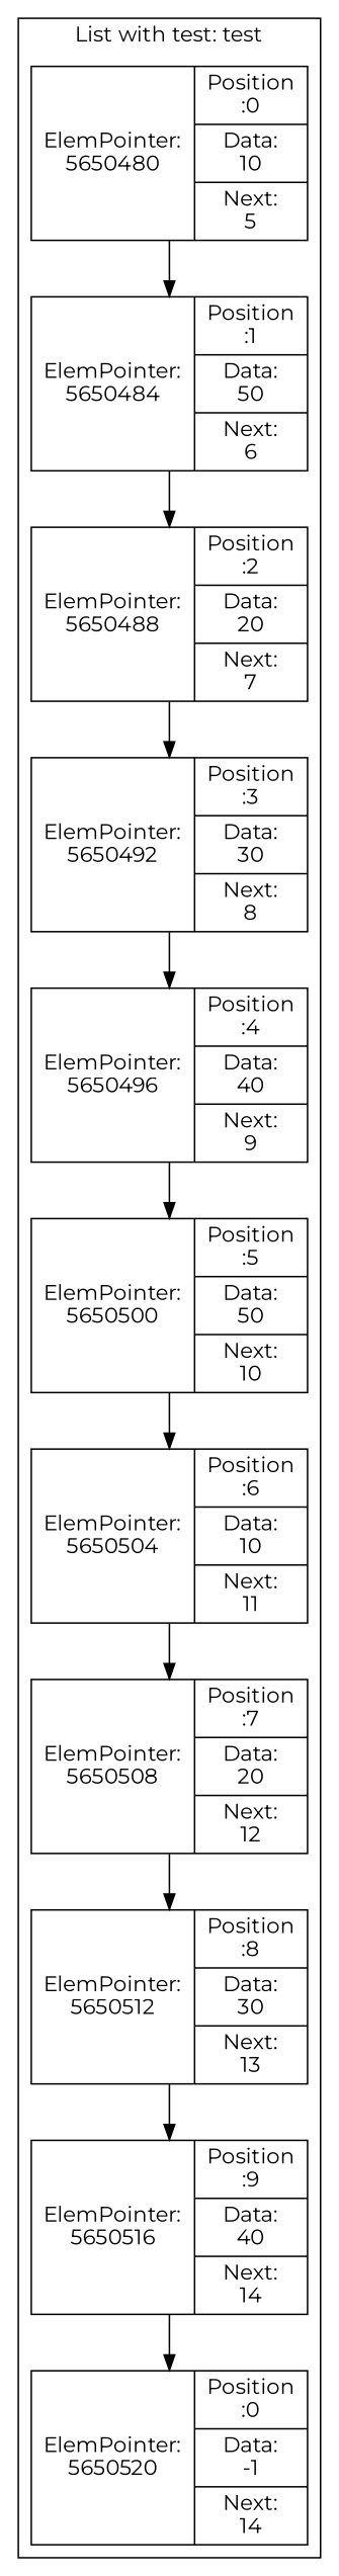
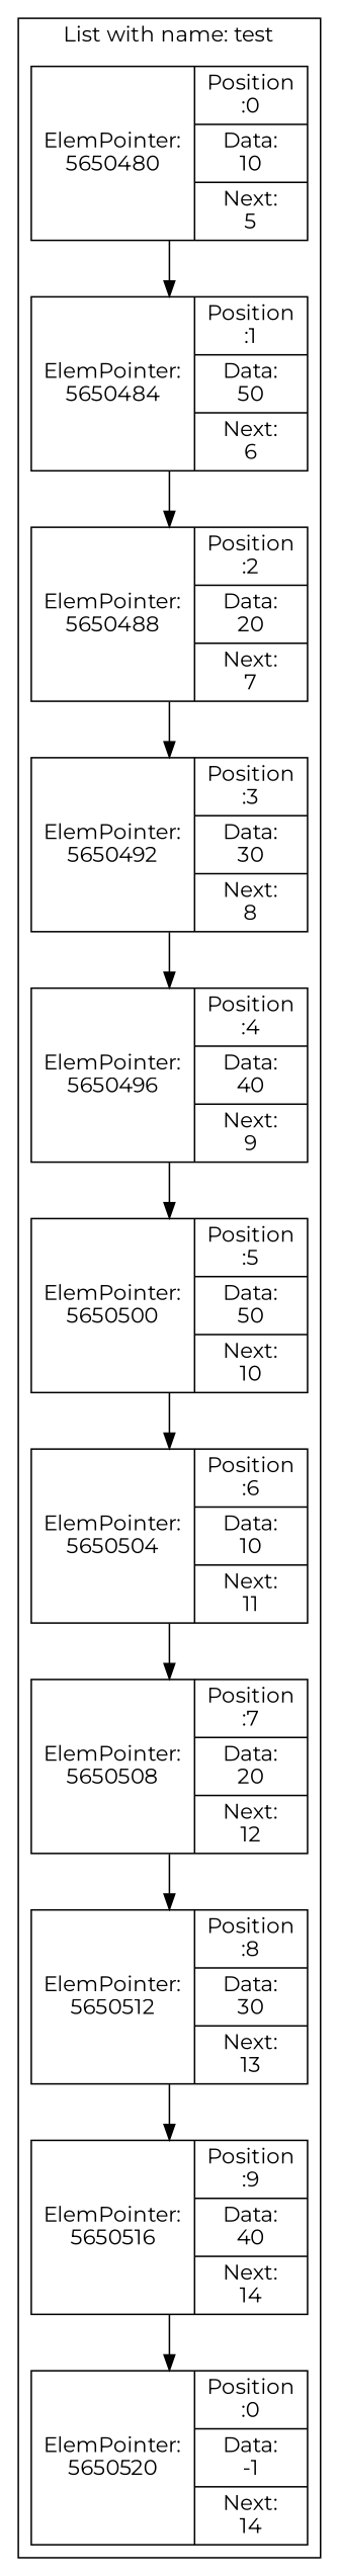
  digraph {
    rankdir=TB
    fontname=Montserrat
    node [shape=record fontname=Montserrat]
    edge [fontname=Montserrat]
    n1 [label="ElemPointer:\n5650480 | {Position\n:0 | Data:\n10 | Next:\n5}"]
    n2 [label="ElemPointer:\n5650484 | {Position\n:1 | Data:\n50 | Next:\n6}"]
    n3 [label="ElemPointer:\n5650488 | {Position\n:2 | Data:\n20 | Next:\n7}"]
    n4 [label="ElemPointer:\n5650492 | {Position\n:3 | Data:\n30 | Next:\n8}"]
    n5 [label="ElemPointer:\n5650496 | {Position\n:4 | Data:\n40 | Next:\n9}"]
    n6 [label="ElemPointer:\n5650500 | {Position\n:5 | Data:\n50 | Next:\n10}"]
    n7 [label="ElemPointer:\n5650504 | {Position\n:6 | Data:\n10 | Next:\n11}"]
    n8 [label="ElemPointer:\n5650508 | {Position\n:7 | Data:\n20 | Next:\n12}"]
    n9 [label="ElemPointer:\n5650512 | {Position\n:8 | Data:\n30 | Next:\n13}"]
    n10 [label="ElemPointer:\n5650516 | {Position\n:9 | Data:\n40 | Next:\n14}"]
    n11 [label="ElemPointer:\n5650520 | {Position\n:0 | Data:\n-1 | Next:\n14}"]
    subgraph cluster_1 {
-     label="List with test: test"
+     label="List with name: test"
      n1
      n2
      n3
      n4
      n5
      n6
      n7
      n8
      n9
      n10
      n11
    }
    n1 -> n2
    n2 -> n3
    n3 -> n4
    n4 -> n5
    n5 -> n6
    n6 -> n7
    n7 -> n8
    n8 -> n9
    n9 -> n10
    n10 -> n11
  }
